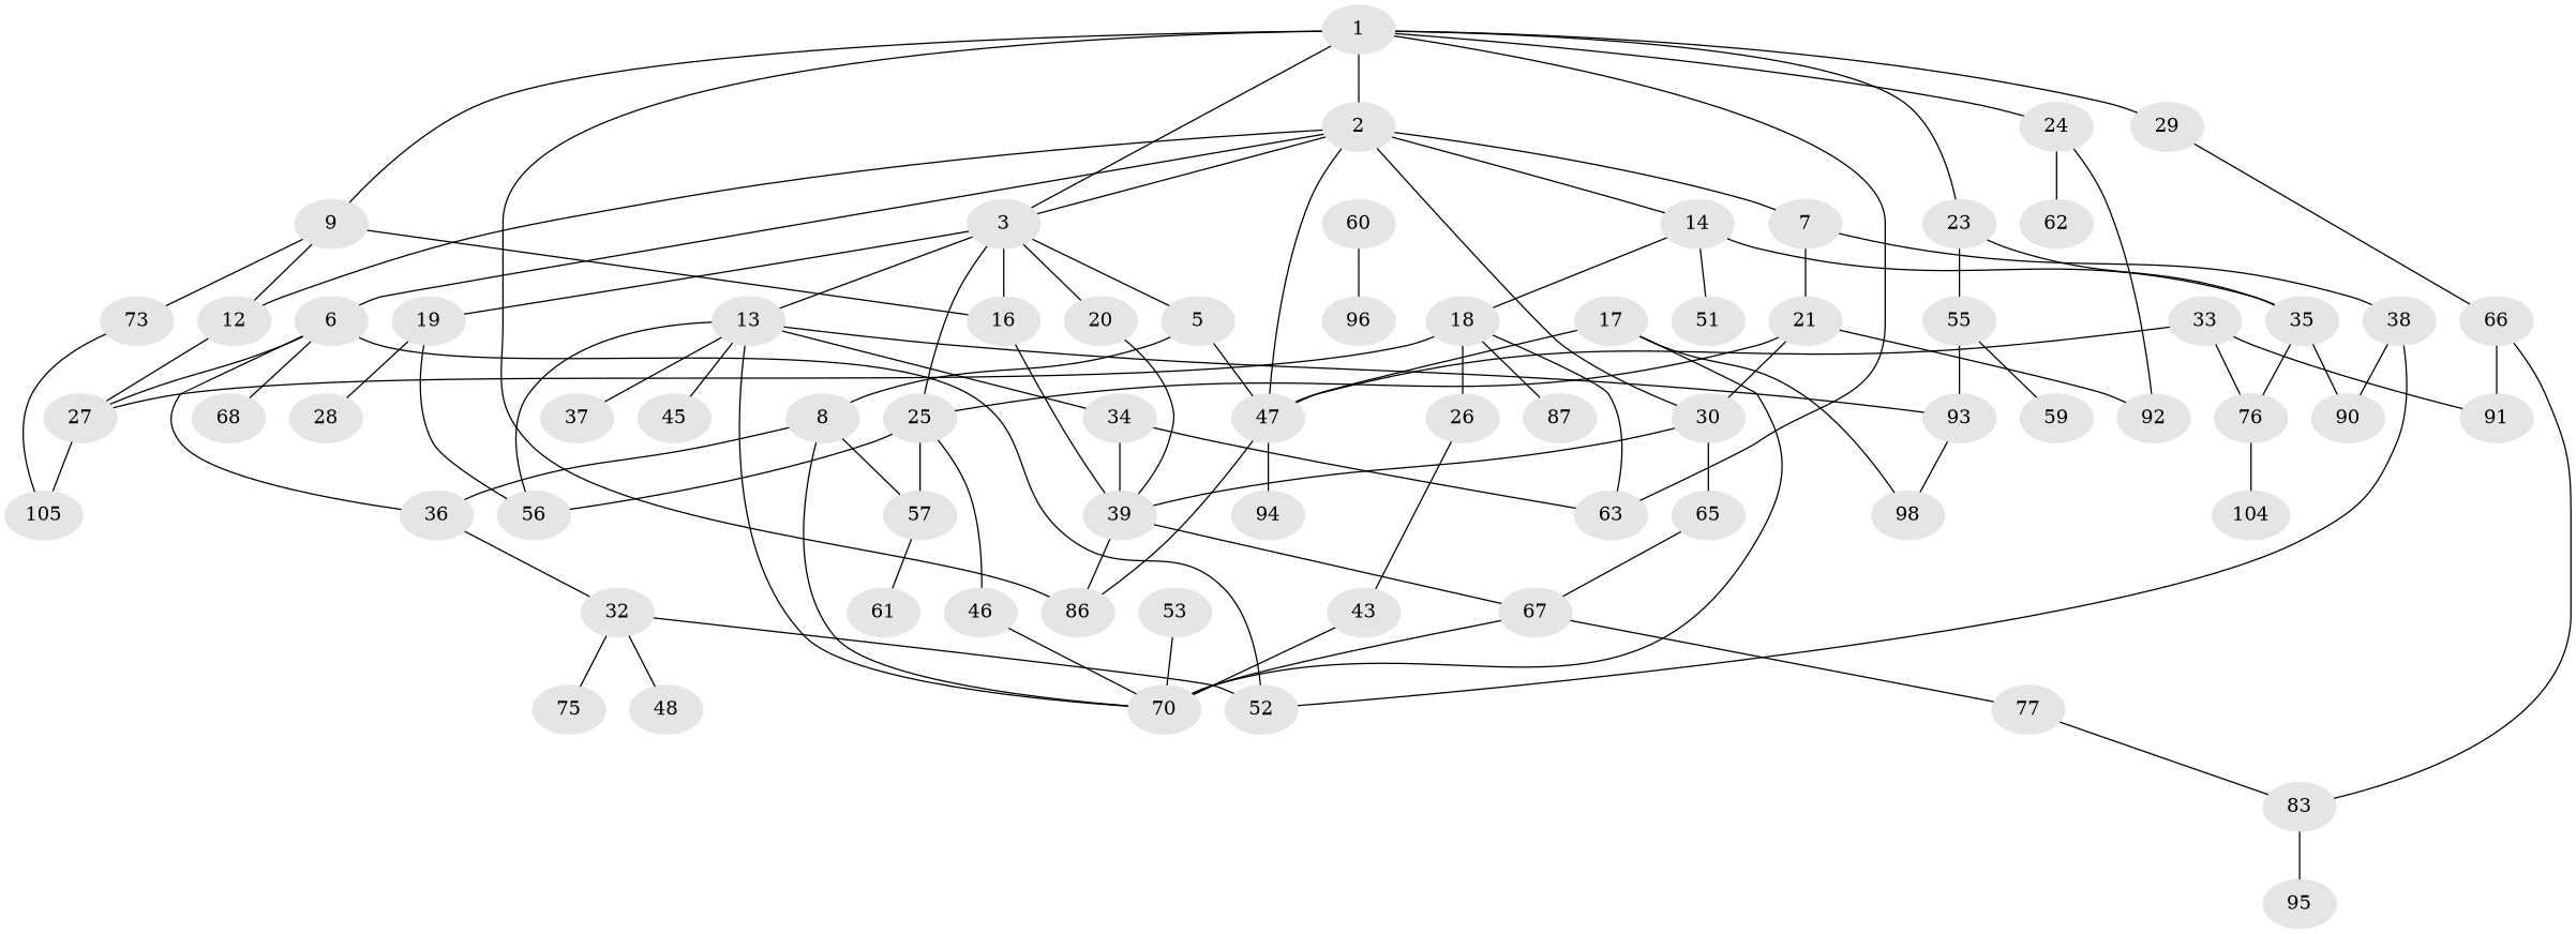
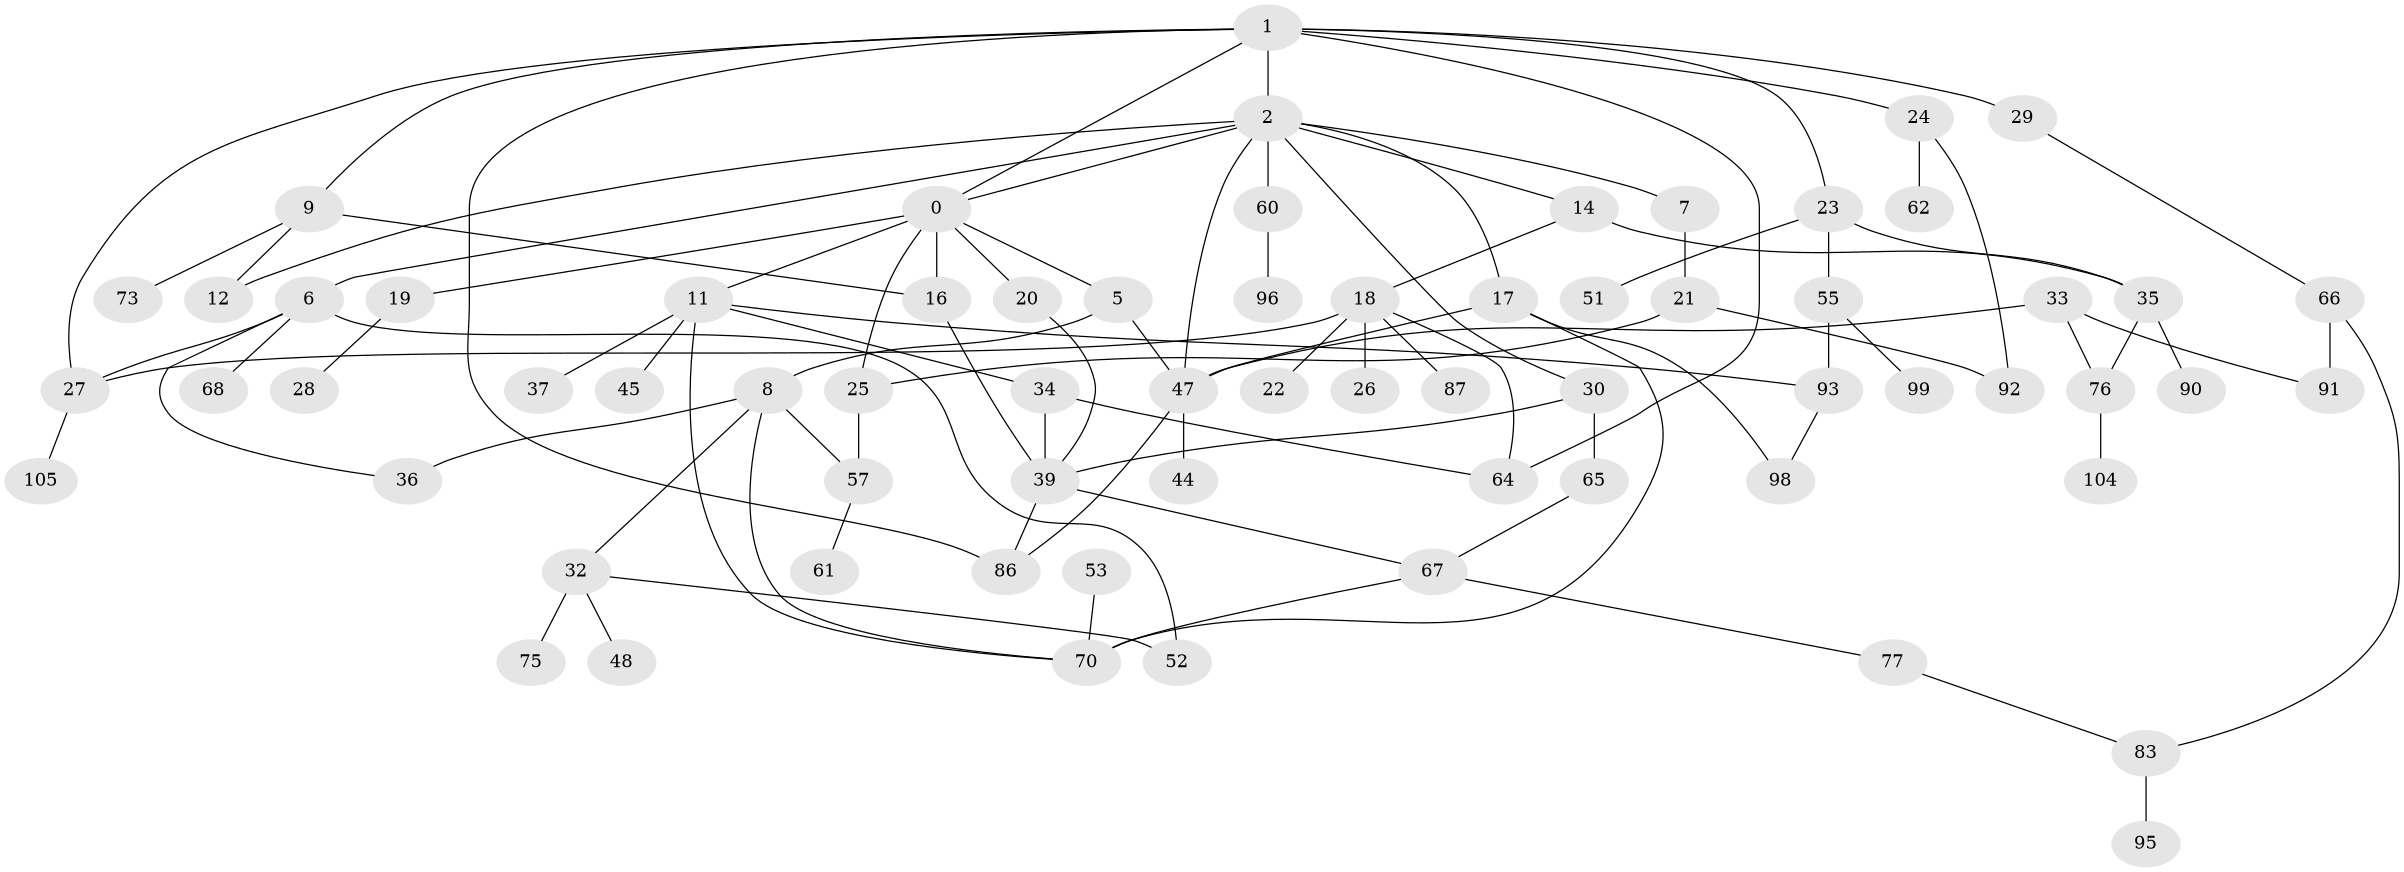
  graph {
    node [color=gray90 style=filled]
    1 [super="+10"]
    2 [super="+4"]
-   3 [super="+11"]
+   3 [super="+11" label=0]
    9 [super="+89"]
    23 [super="+72"]
    24
    27
    29
-   64 [super="+97" label=63]
+   64 [super="+97"]
    86
    6 [super="+69"]
    7 [super="+80"]
    12 [super="+31"]
    14 [super="+15"]
    17 [super="+41"]
    30
    47 [super="+58"]
    60
    5
-   13 [super="+54"]
+   13 [super="+54" label=11]
    16 [super="+71"]
    19
    20
    25 [super="+40"]
    73
    35 [super="+49"]
    55
    92
    62
    105
    66
    36 [super="+99"]
    52 [super="+63"]
    68
    21 [super="+84"]
-   38 [super="+50"]
    18 [super="+44"]
    51
    70 [super="+88"]
    98
    39 [super="+100"]
    65 [super="+101"]
-   94
+   94 [label=44]
    96
    8
    34
    37
    45
-   56 [super="+79"]
    93
    28
    57
-   46 [super="+74"]
    32 [super="+42"]
    53 [super="+82"]
    90
    48
    75
    61
+   22
    26
    87
    76 [super="+102"]
    67 [super="+78"]
-   43
-   59
+   59 [label=99]
    91
    83 [super="+85"]
    33 [super="+103"]
    104
    77
    95
    1 -- 2
    1 -- 3
    1 -- 9
    1 -- 23
    1 -- 24
-   12 -- 27
+   1 -- 27
    1 -- 29
    1 -- 64
    1 -- 86
    2 -- 3
    2 -- 6
    2 -- 7
    2 -- 12
    2 -- 14
+   2 -- 17
    2 -- 30
    2 -- 47
+   2 -- 60
    3 -- 5
    3 -- 13
    3 -- 16 [weight=2]
    3 -- 19
    3 -- 20
    3 -- 25
    9 -- 12
    9 -- 16
    9 -- 73
    23 -- 35
    23 -- 55
    24 -- 92
    24 -- 62
    27 -- 105
    29 -- 66
    6 -- 27
    6 -- 36
    6 -- 52
    6 -- 68
    7 -- 21
-   7 -- 38
    14 -- 35
    14 -- 18
-   14 -- 51
+   23 -- 51
    17 -- 47
    17 -- 70
    17 -- 98
    30 -- 39
    30 -- 65
    47 -- 86
    47 -- 94
    60 -- 96
    5 -- 47
    5 -- 8
    13 -- 70
    13 -- 34
    13 -- 37
    13 -- 45
-   13 -- 56
    13 -- 93
    16 -- 39
-   19 -- 56
    19 -- 28
    20 -- 39
-   25 -- 56
    25 -- 57
-   25 -- 46
-   73 -- 105
    35 -- 90
    35 -- 76
    55 -- 93
    55 -- 59
    66 -- 91
    66 -- 83
-   21 -- 30
    21 -- 25
    21 -- 92
-   38 -- 52
-   38 -- 90
    18 -- 27
    18 -- 64
+   18 -- 22
    18 -- 26
    18 -- 87
    39 -- 86
    39 -- 67
    65 -- 67
    8 -- 36
    8 -- 70
    8 -- 57
-   36 -- 32
+   8 -- 32
    34 -- 64
    34 -- 39
    93 -- 98
    57 -- 61
-   46 -- 70
    32 -- 52
    32 -- 48
    32 -- 75
    53 -- 70
-   26 -- 43
    76 -- 104
    67 -- 70
    67 -- 77
-   43 -- 70
    83 -- 95
    33 -- 47
    33 -- 76
    33 -- 91
    77 -- 83
  }
